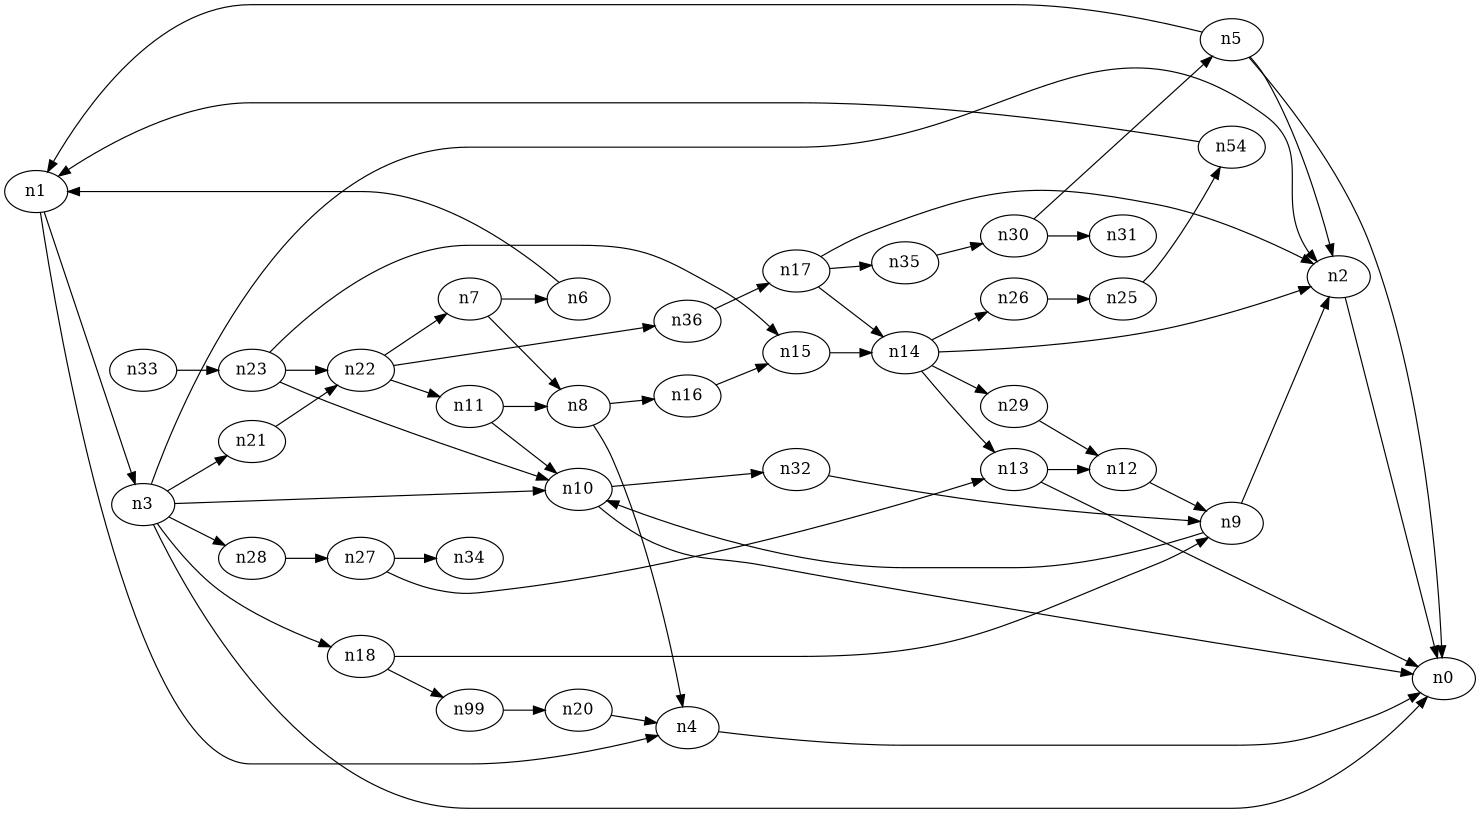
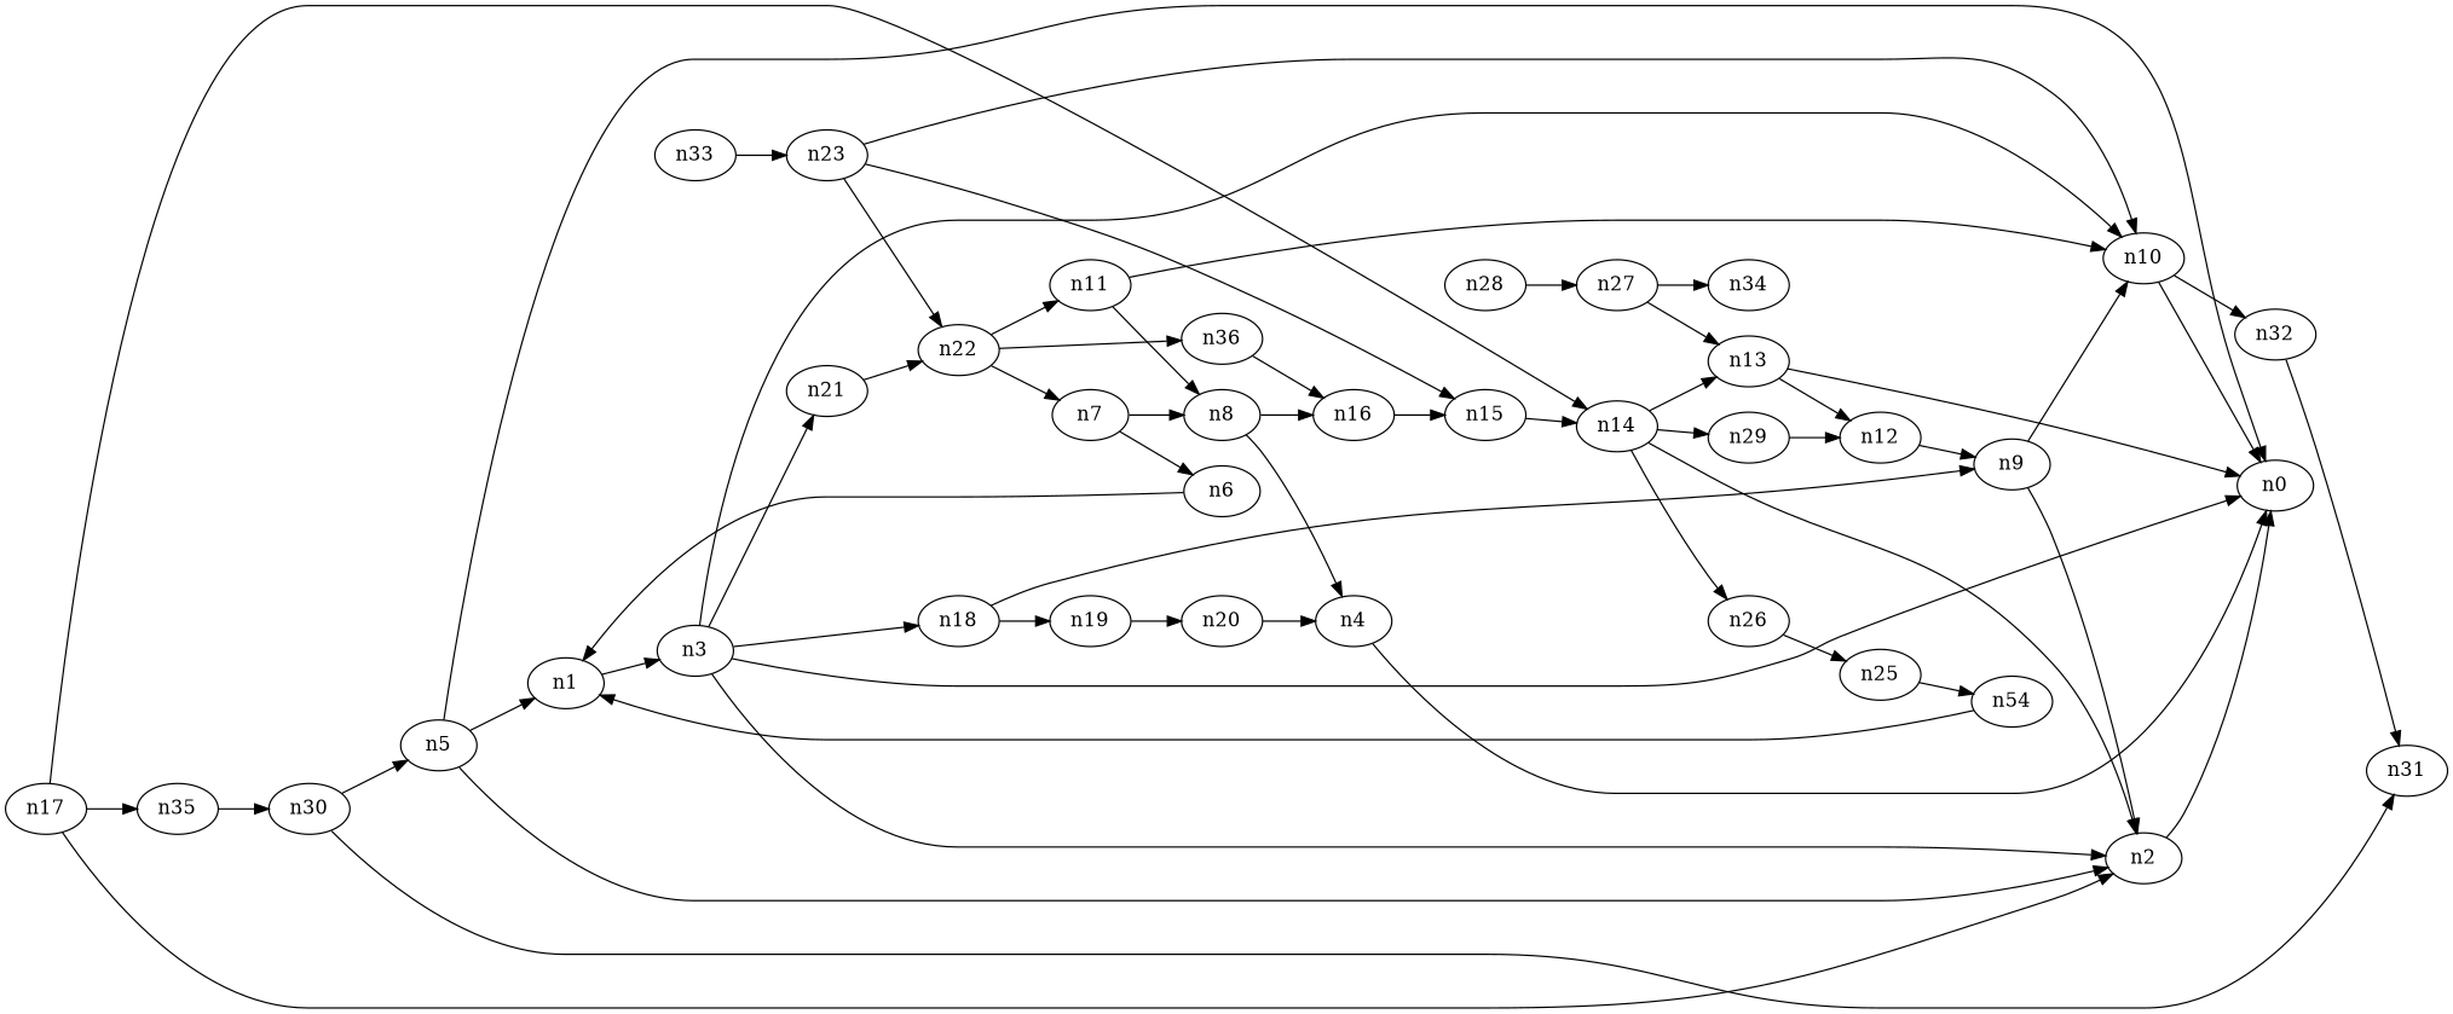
  digraph {
    rankdir=LR
    n1
    n4
    n3
    n0
    n2
    n10
    n18
    n21
    n28
    n32
    n9
-   n19 [label=n99]
+   n19
    n22
    n27
    n31
    n20
    n7
    n11
    n36
    n13
    n34
    n5
    n6
    n8
    n16
    n15
    n14
    n12
    n26
    n29
    n25
    n24 [label=n54]
    n17
    n35
    n30
    n23
    n33
-   n1 -> n4
    n1 -> n3
    n4 -> n0
    n3 -> n0
    n3 -> n2
    n3 -> n10
    n3 -> n18
    n3 -> n21
-   n3 -> n28
    n2 -> n0
    n10 -> n0
    n10 -> n32
    n18 -> n9
    n18 -> n19
    n21 -> n22
    n28 -> n27
-   n32 -> n9
+   n32 -> n31
    n9 -> n2
    n9 -> n10
    n19 -> n20
    n22 -> n7
    n22 -> n11
    n22 -> n36
    n27 -> n13
    n27 -> n34
    n20 -> n4
    n7 -> n6
    n7 -> n8
    n11 -> n10
    n11 -> n8
-   n36 -> n17
+   n36 -> n16
    n13 -> n0
    n13 -> n12
    n5 -> n1
    n5 -> n0
    n5 -> n2
    n6 -> n1
    n8 -> n4
    n8 -> n16
    n16 -> n15
    n15 -> n14
    n14 -> n2
    n14 -> n13
    n14 -> n26
    n14 -> n29
    n12 -> n9
    n26 -> n25
    n29 -> n12
    n25 -> n24
    n24 -> n1
    n17 -> n2
    n17 -> n14
    n17 -> n35
    n35 -> n30
    n30 -> n31
    n30 -> n5
    n23 -> n10
    n23 -> n22
    n23 -> n15
    n33 -> n23
  }
